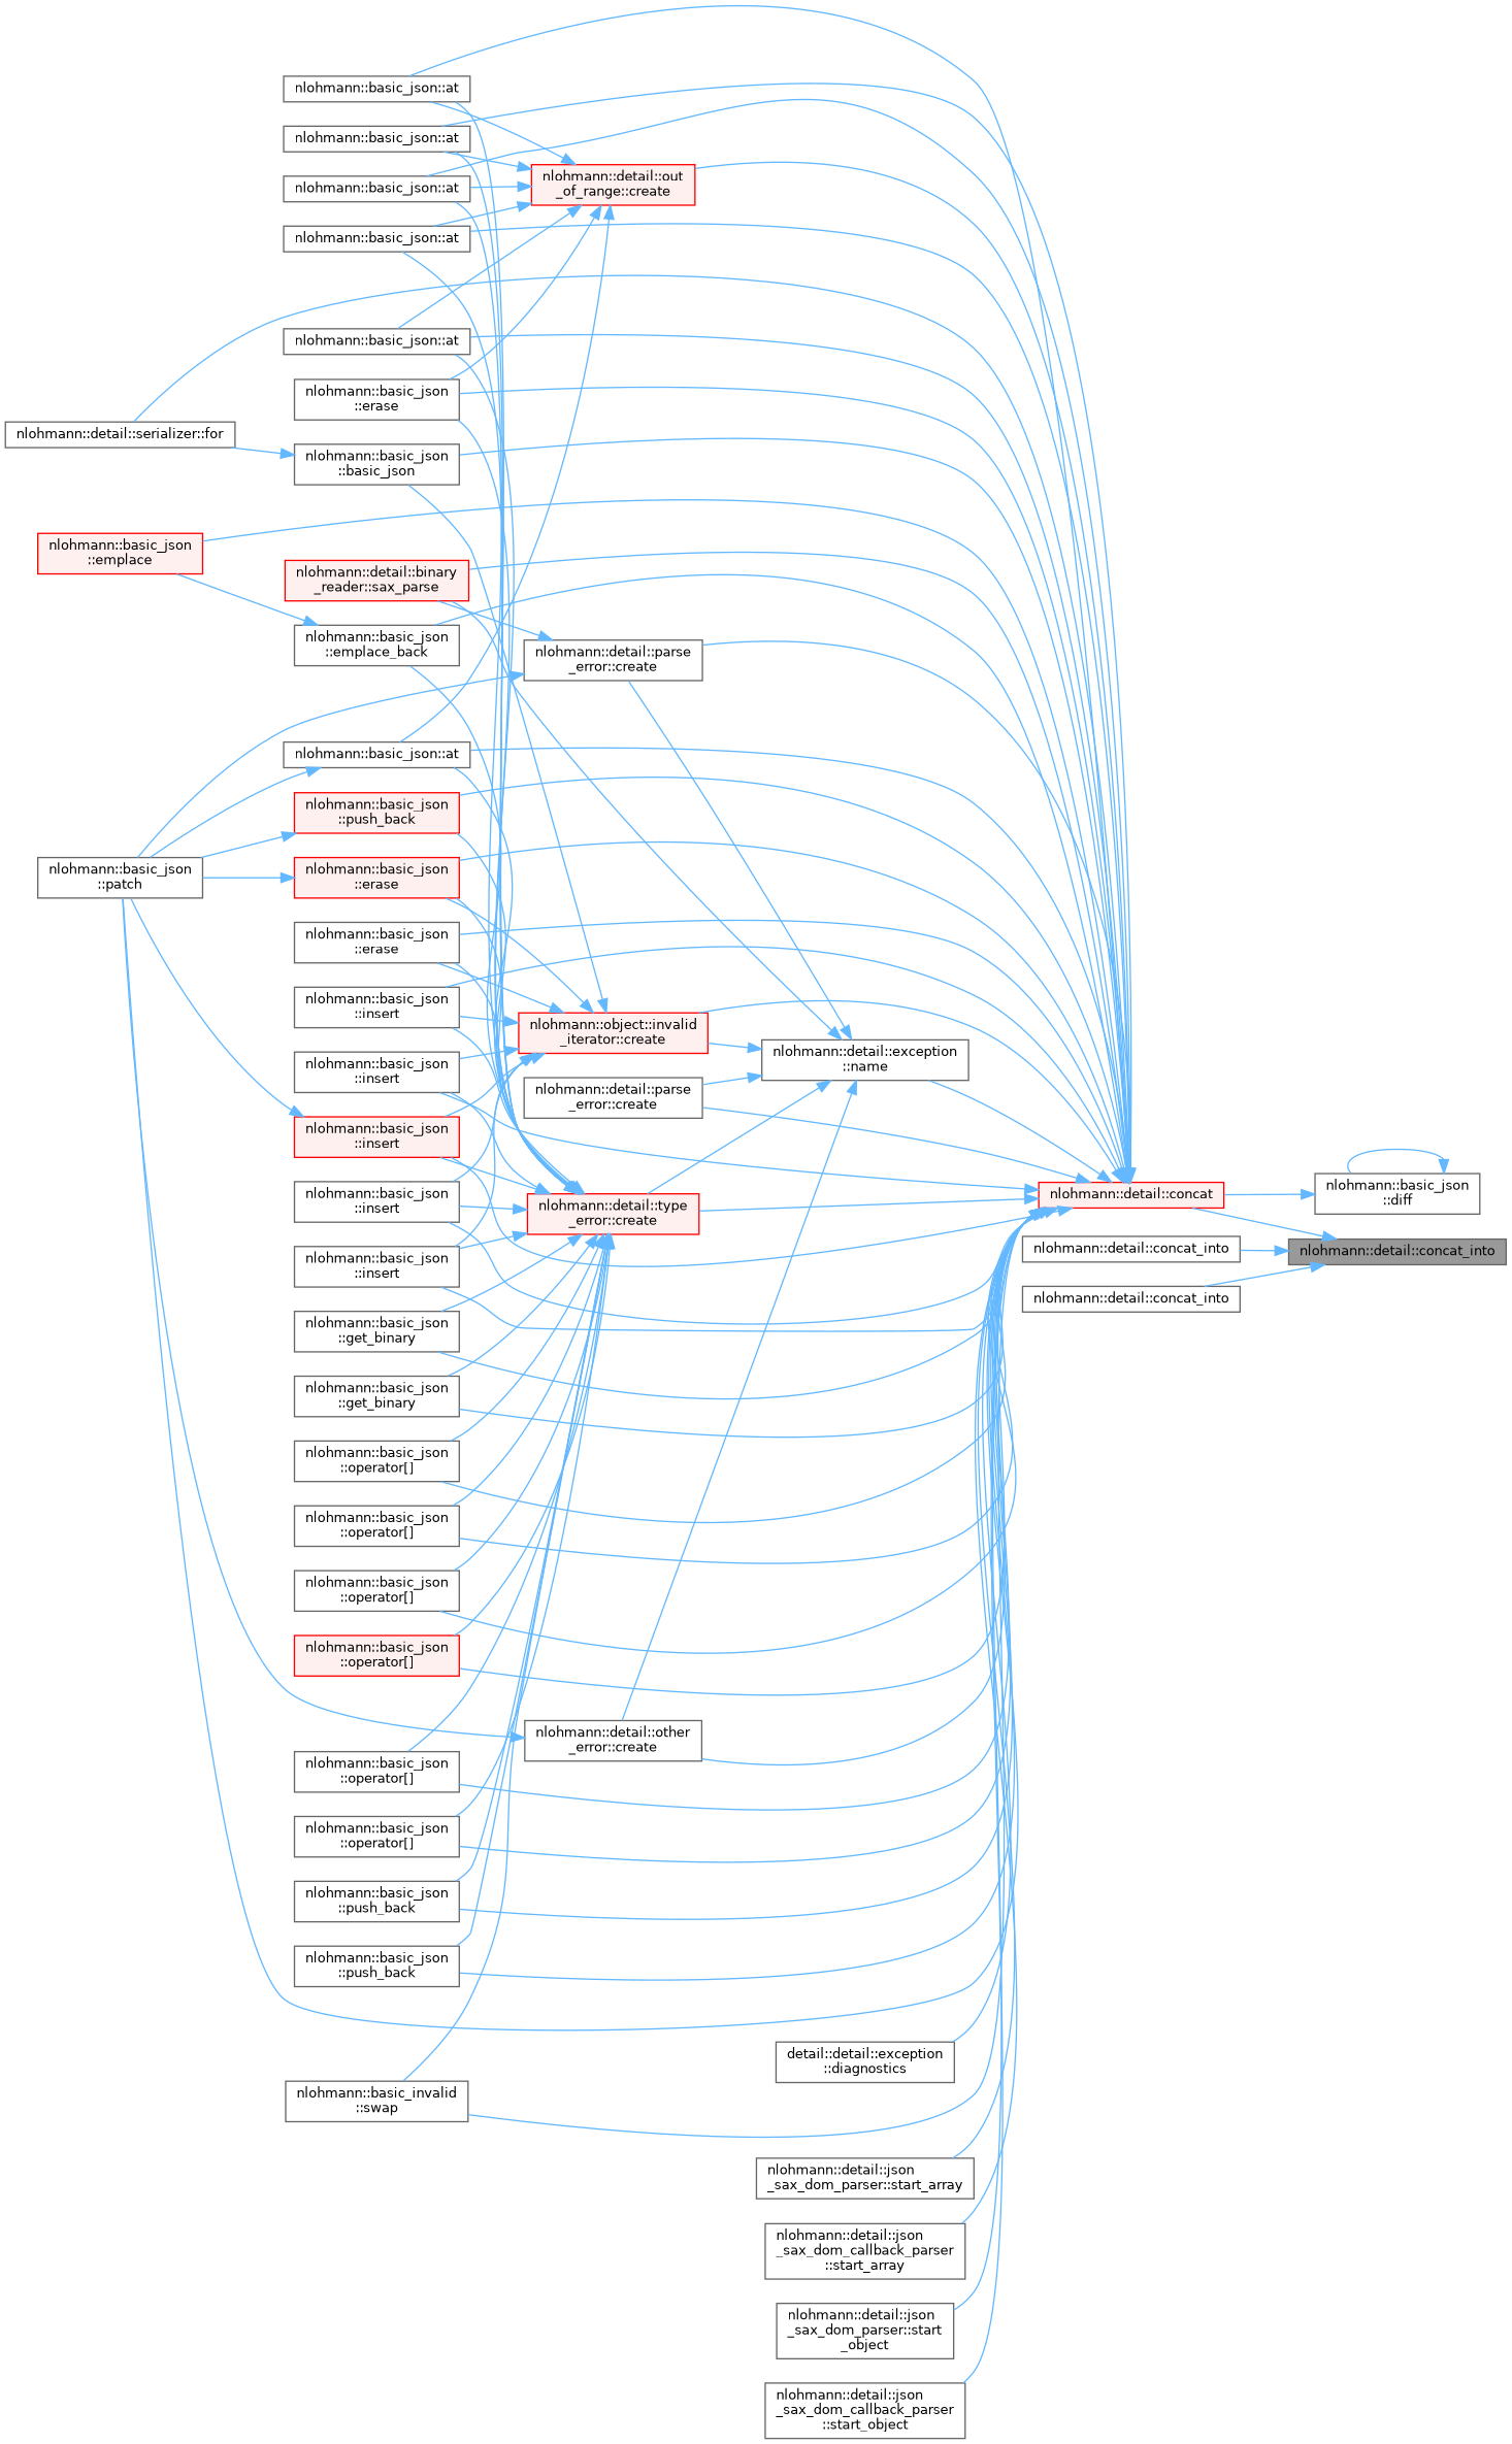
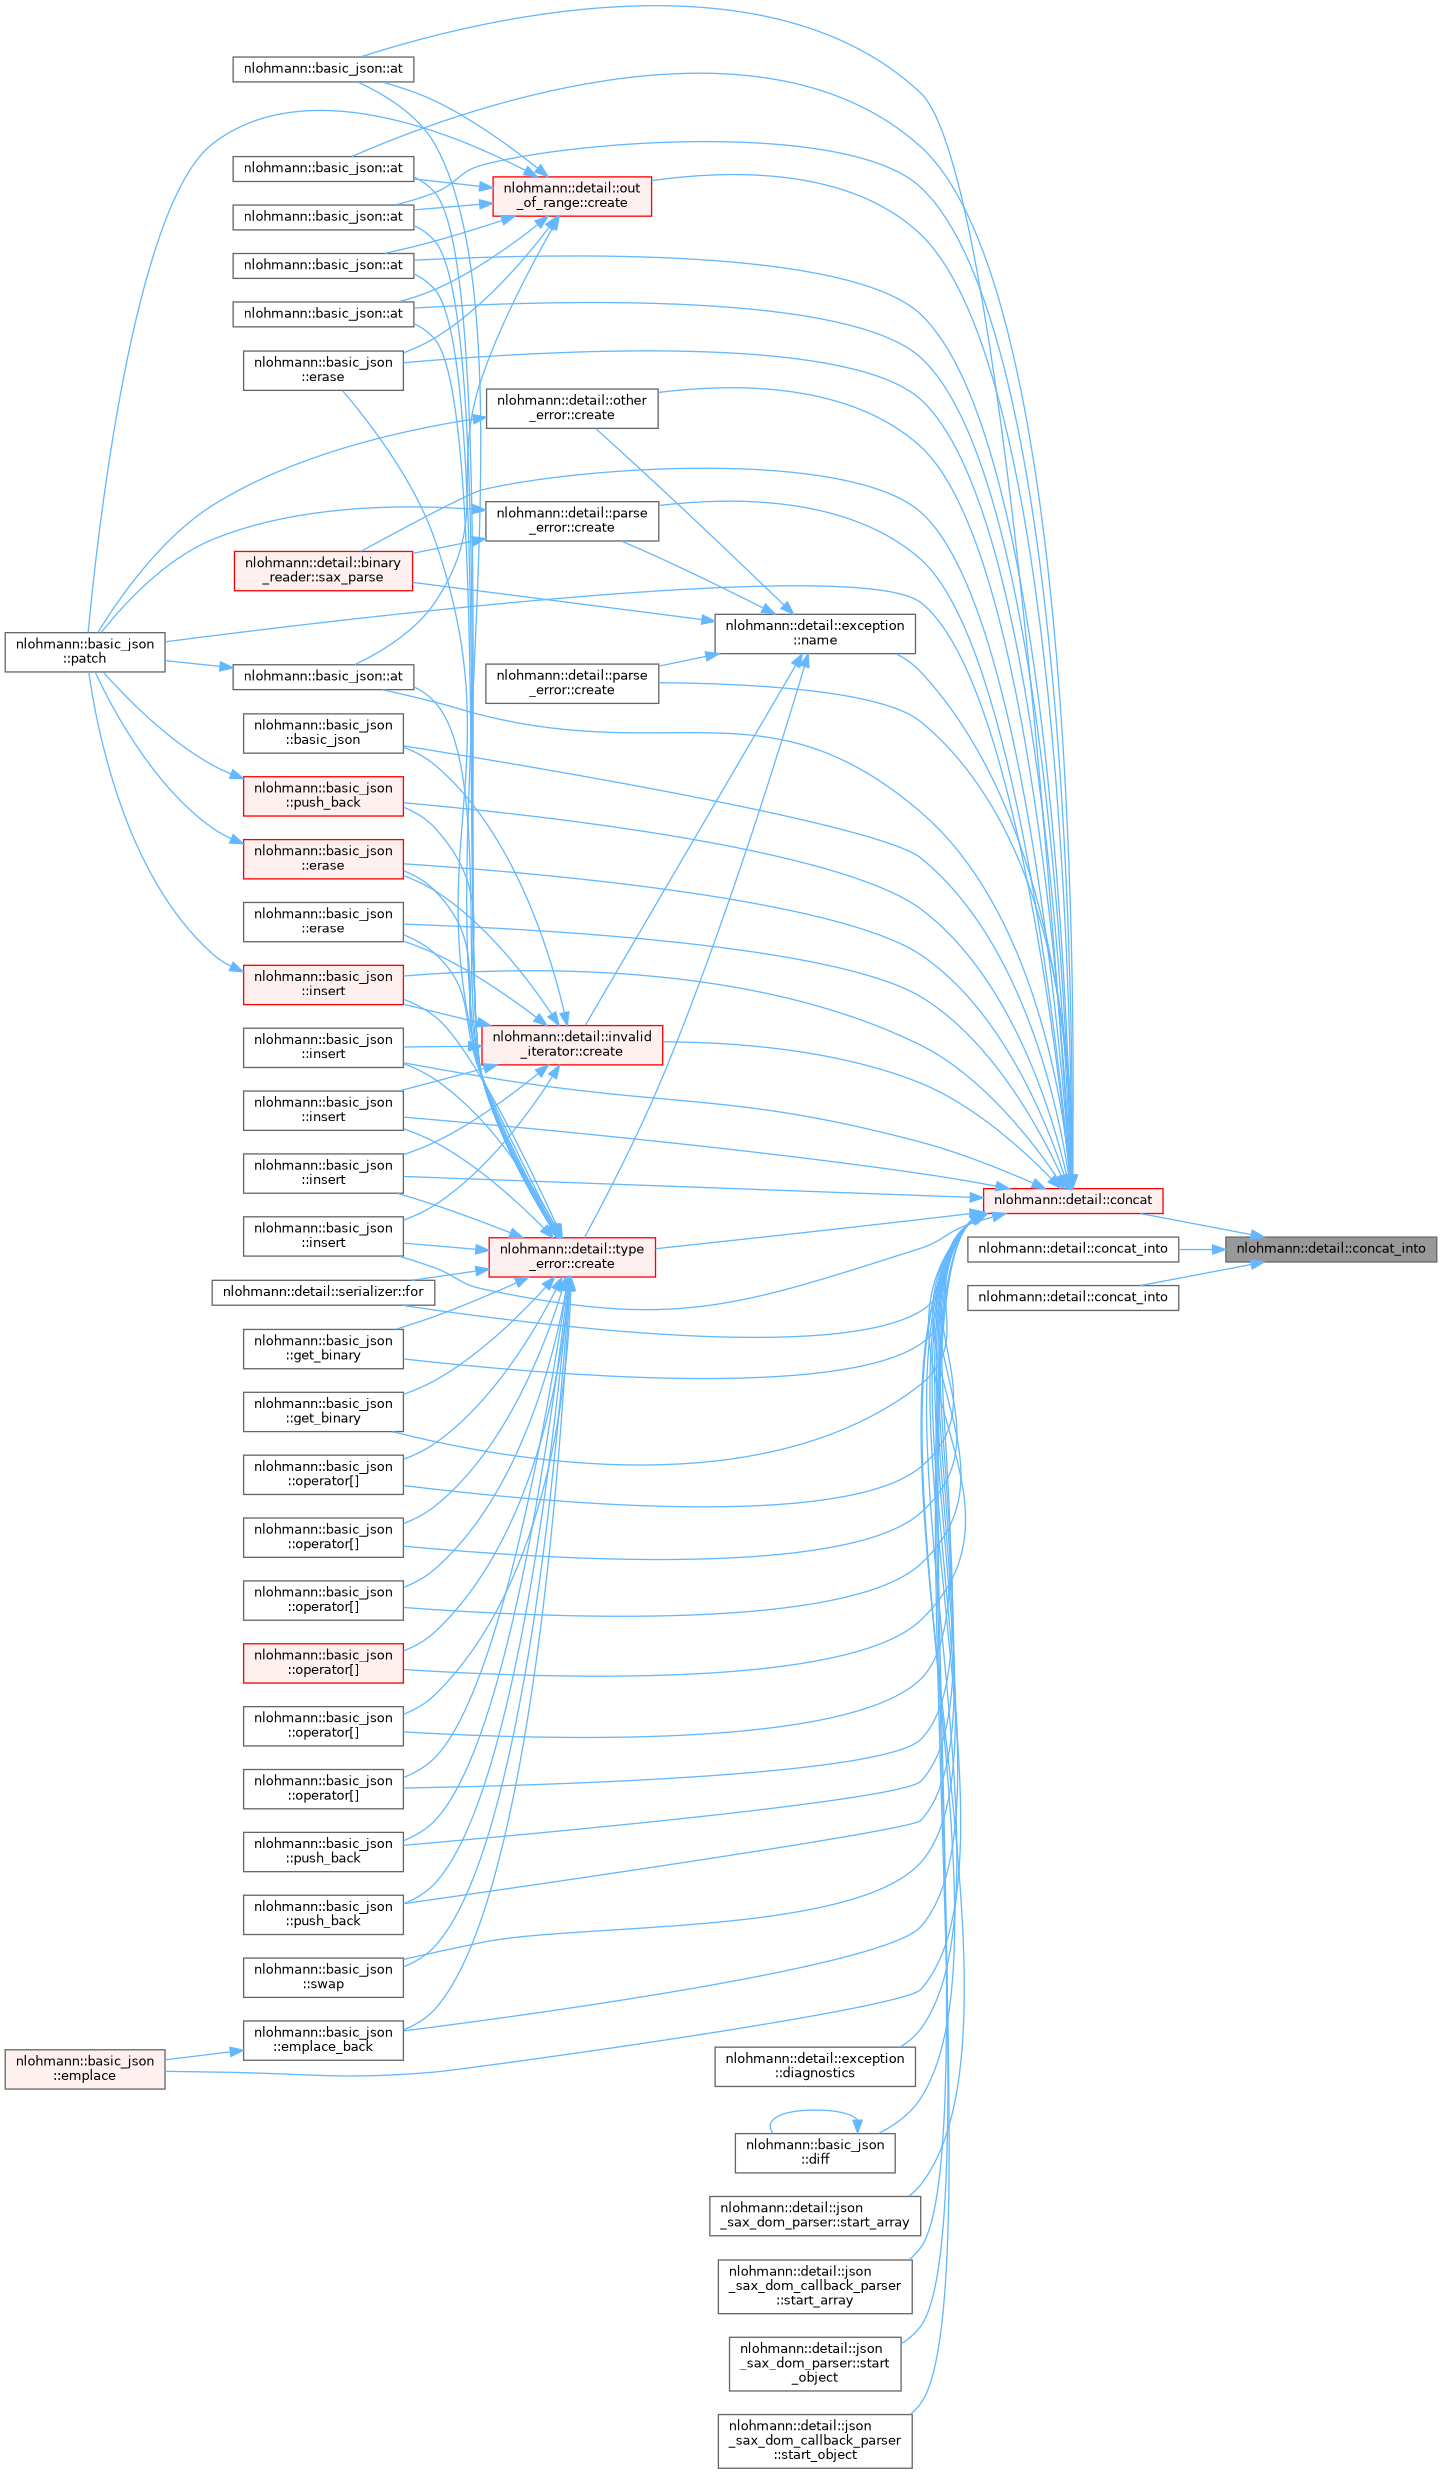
  digraph {
    rankdir=RL
    node [color=grey40 fillcolor=white fontname=Helvetica fontsize=10 shape=box style=filled]
    edge [color=steelblue1 dir=back fontname=Helvetica fontsize=10 labelfontname=Helvetica labelfontsize=10 style=solid]
    n1 [color=gray40 fillcolor=grey60 fontcolor=black height=0.2 label="nlohmann::detail::concat_into" width=0.4]
    n2 [color=red fillcolor="#FFF0F0" height=0.2 label="nlohmann::detail::concat" width=0.4]
    n3 [height=0.2 label="nlohmann::detail::concat_into" width=0.4]
    n4 [height=0.2 label="nlohmann::detail::concat_into" width=0.4]
    n5 [height=0.2 label="nlohmann::basic_json::at" width=0.4]
    n6 [height=0.2 label="nlohmann::basic_json::at" width=0.4]
    n7 [height=0.2 label="nlohmann::basic_json::at" width=0.4]
    n8 [height=0.2 label="nlohmann::basic_json::at" width=0.4]
    n9 [height=0.2 label="nlohmann::basic_json::at" width=0.4]
    n10 [height=0.2 label="nlohmann::basic_json\l::patch" width=0.4]
    n11 [height=0.2 label="nlohmann::basic_json::at" width=0.4]
    n12 [height=0.2 label="nlohmann::basic_json\l::basic_json" width=0.4]
    n13 [height=0.2 label="nlohmann::detail::parse\l_error::create" width=0.4]
    n14 [color=red fillcolor="#FFF0F0" height=0.2 label="nlohmann::detail::binary\l_reader::sax_parse" width=0.4]
-   n15 [color=red fillcolor="#FFF0F0" height=0.2 label="nlohmann::object::invalid\l_iterator::create" width=0.4]
+   n15 [color=red fillcolor="#FFF0F0" height=0.2 label="nlohmann::detail::invalid\l_iterator::create" width=0.4]
    n16 [height=0.2 label="nlohmann::basic_json\l::erase" width=0.4]
    n17 [color=red fillcolor="#FFF0F0" height=0.2 label="nlohmann::basic_json\l::erase" width=0.4]
    n18 [height=0.2 label="nlohmann::basic_json\l::insert" width=0.4]
    n19 [color=red fillcolor="#FFF0F0" height=0.2 label="nlohmann::basic_json\l::insert" width=0.4]
    n20 [height=0.2 label="nlohmann::basic_json\l::insert" width=0.4]
    n21 [height=0.2 label="nlohmann::basic_json\l::insert" width=0.4]
    n22 [height=0.2 label="nlohmann::basic_json\l::insert" width=0.4]
    n23 [color=red fillcolor="#FFF0F0" height=0.2 label="nlohmann::detail::type\l_error::create" width=0.4]
-   n24 [color=red fillcolor="#FFF0F0" height=0.2 label="nlohmann::basic_json\l::emplace" width=0.4]
+   n24 [fillcolor="#FFF0F0" height=0.2 label="nlohmann::basic_json\l::emplace" width=0.4]
    n25 [height=0.2 label="nlohmann::basic_json\l::emplace_back" width=0.4]
    n26 [height=0.2 label="nlohmann::basic_json\l::erase" width=0.4]
    n27 [height=0.2 label="nlohmann::detail::serializer::for" width=0.4]
    n28 [height=0.2 label="nlohmann::basic_json\l::get_binary" width=0.4]
    n29 [height=0.2 label="nlohmann::basic_json\l::get_binary" width=0.4]
    n30 [height=0.2 label="nlohmann::basic_json\l::operator[]" width=0.4]
    n31 [height=0.2 label="nlohmann::basic_json\l::operator[]" width=0.4]
    n32 [height=0.2 label="nlohmann::basic_json\l::operator[]" width=0.4]
    n33 [color=red fillcolor="#FFF0F0" height=0.2 label="nlohmann::basic_json\l::operator[]" width=0.4]
    n34 [height=0.2 label="nlohmann::basic_json\l::operator[]" width=0.4]
    n35 [height=0.2 label="nlohmann::basic_json\l::operator[]" width=0.4]
    n36 [color=red fillcolor="#FFF0F0" height=0.2 label="nlohmann::basic_json\l::push_back" width=0.4]
    n37 [height=0.2 label="nlohmann::basic_json\l::push_back" width=0.4]
    n38 [height=0.2 label="nlohmann::basic_json\l::push_back" width=0.4]
-   n39 [height=0.2 label="nlohmann::basic_invalid\l::swap" width=0.4]
+   n39 [height=0.2 label="nlohmann::basic_json\l::swap" width=0.4]
    n40 [color=red fillcolor="#FFF0F0" height=0.2 label="nlohmann::detail::out\l_of_range::create" width=0.4]
    n41 [height=0.2 label="nlohmann::detail::other\l_error::create" width=0.4]
    n42 [height=0.2 label="nlohmann::detail::parse\l_error::create" width=0.4]
-   n43 [height=0.2 label="detail::detail::exception\l::diagnostics" width=0.4]
+   n43 [height=0.2 label="nlohmann::detail::exception\l::diagnostics" width=0.4]
    n44 [height=0.2 label="nlohmann::basic_json\l::diff" width=0.4]
    n45 [height=0.2 label="nlohmann::detail::exception\l::name" width=0.4]
    n46 [height=0.2 label="nlohmann::detail::json\l_sax_dom_parser::start_array" width=0.4]
    n47 [height=0.2 label="nlohmann::detail::json\l_sax_dom_callback_parser\l::start_array" width=0.4]
    n48 [height=0.2 label="nlohmann::detail::json\l_sax_dom_parser::start\l_object" width=0.4]
    n49 [height=0.2 label="nlohmann::detail::json\l_sax_dom_callback_parser\l::start_object" width=0.4]
    n1 -> n2
    n1 -> n3
    n1 -> n4
    n2 -> n5
    n2 -> n6
    n2 -> n7
    n2 -> n8
    n2 -> n9
    n2 -> n10
    n2 -> n11
    n2 -> n12
    n2 -> n13
    n2 -> n14
    n2 -> n15
    n2 -> n16
    n2 -> n17
    n2 -> n18
    n2 -> n19
    n2 -> n20
    n2 -> n21
    n2 -> n22
    n2 -> n23
    n2 -> n24
    n2 -> n25
    n2 -> n26
    n2 -> n27
    n2 -> n28
    n2 -> n29
    n2 -> n30
    n2 -> n31
    n2 -> n32
    n2 -> n33
    n2 -> n34
    n2 -> n35
    n2 -> n36
    n2 -> n37
    n2 -> n38
    n2 -> n39
    n2 -> n40
    n2 -> n41
    n2 -> n42
    n2 -> n43
-   n44 -> n2
+   n2 -> n44
    n2 -> n45
    n2 -> n46
    n2 -> n47
    n2 -> n48
    n2 -> n49
    n9 -> n10
    n13 -> n10
    n13 -> n14
    n15 -> n12
    n15 -> n16
    n15 -> n17
    n15 -> n18
    n15 -> n19
    n15 -> n20
    n15 -> n21
    n15 -> n22
    n17 -> n10
    n19 -> n10
    n23 -> n5
    n23 -> n6
    n23 -> n7
    n23 -> n8
    n23 -> n9
    n23 -> n11
    n23 -> n16
    n23 -> n17
    n23 -> n18
    n23 -> n19
    n23 -> n20
    n23 -> n21
    n23 -> n22
    n23 -> n25
    n23 -> n26
-   n12 -> n27
+   n23 -> n27
    n23 -> n28
    n23 -> n29
    n23 -> n30
    n23 -> n31
    n23 -> n32
    n23 -> n33
    n23 -> n34
    n23 -> n35
    n23 -> n36
    n23 -> n37
    n23 -> n38
    n23 -> n39
    n25 -> n24
    n36 -> n10
    n40 -> n5
    n40 -> n6
    n40 -> n7
    n40 -> n8
    n40 -> n9
+   n40 -> n10
    n40 -> n11
    n40 -> n26
    n41 -> n10
    n44 -> n44
    n45 -> n13
    n45 -> n14
    n45 -> n15
    n45 -> n23
    n45 -> n41
    n45 -> n42
  }
